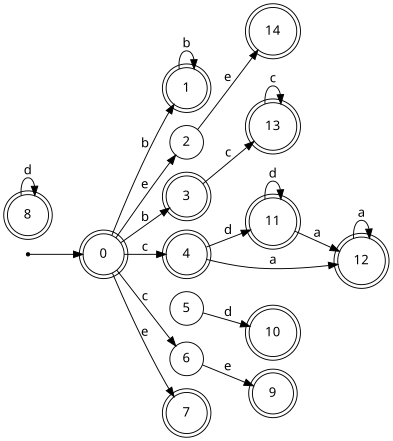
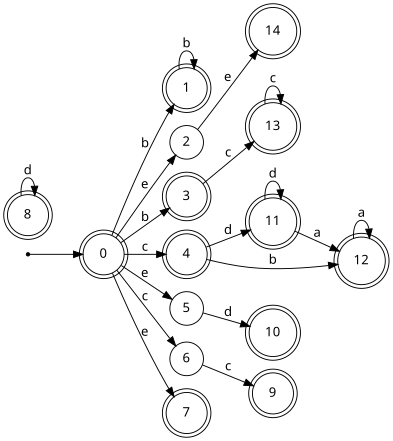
  digraph {
    fontname="Noto Sans"
    rankdir=LR
    node [fontname="Noto Sans" shape=doublecircle]
    edge [fontname="Noto Sans"]
    dummy0 [shape=point]
    0
    1
    2 [shape=circle]
    3
    4
    5 [shape=circle]
    6 [shape=circle]
    7
    14
    13
    11
    12
    10
    9
    8
    dummy0 -> 0
    0 -> 1 [label=b]
    0 -> 2 [label=e]
    0 -> 3 [label=b]
    0 -> 4 [label=c]
+   0 -> 5 [label=e]
    0 -> 6 [label=c]
    0 -> 7 [label=e]
    1 -> 1 [label=b]
    2 -> 14 [label=e]
    3 -> 13 [label=c]
    4 -> 11 [label=d]
-   4 -> 12 [label=a]
+   4 -> 12 [label=b]
    5 -> 10 [label=d]
-   6 -> 9 [label=e]
+   6 -> 9 [label=c]
    13 -> 13 [label=c]
    11 -> 11 [label=d]
    11 -> 12 [label=a]
    12 -> 12 [label=a]
    8 -> 8 [label=d]
  }
